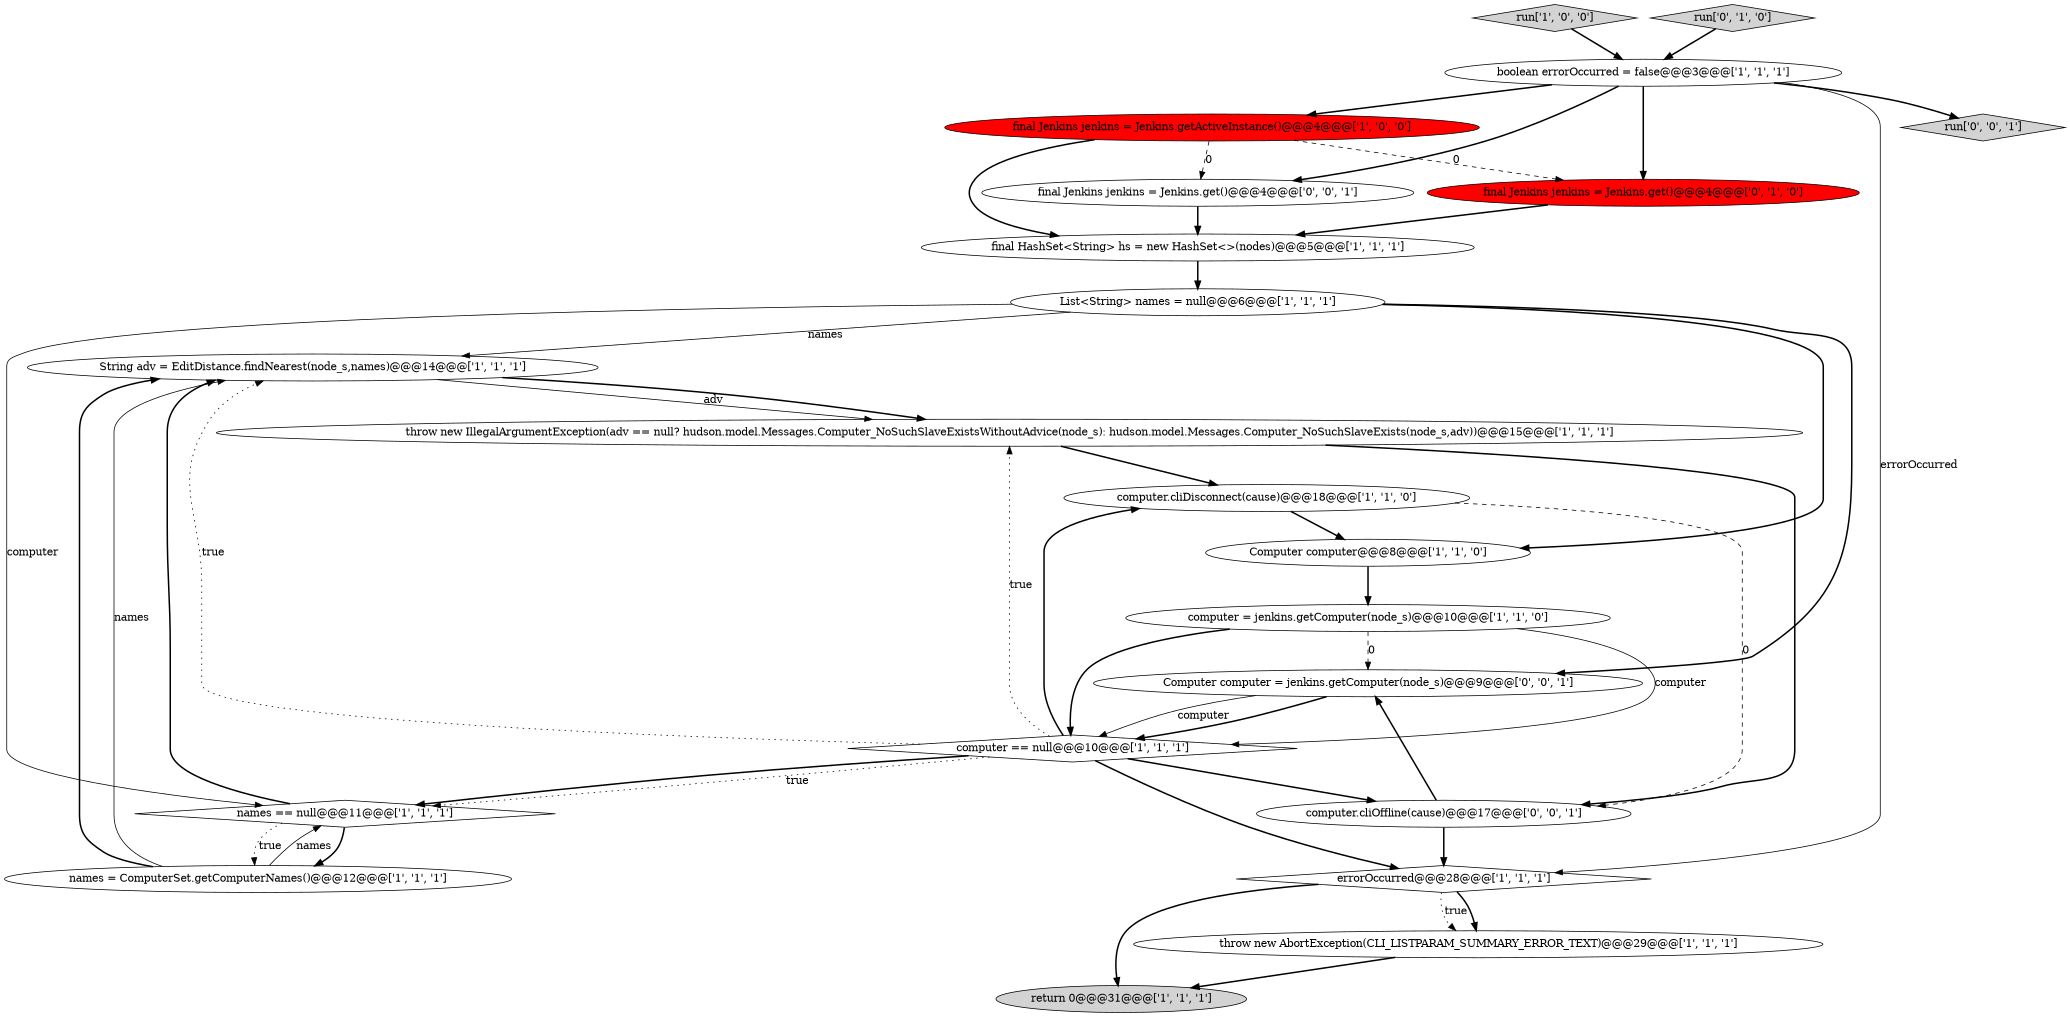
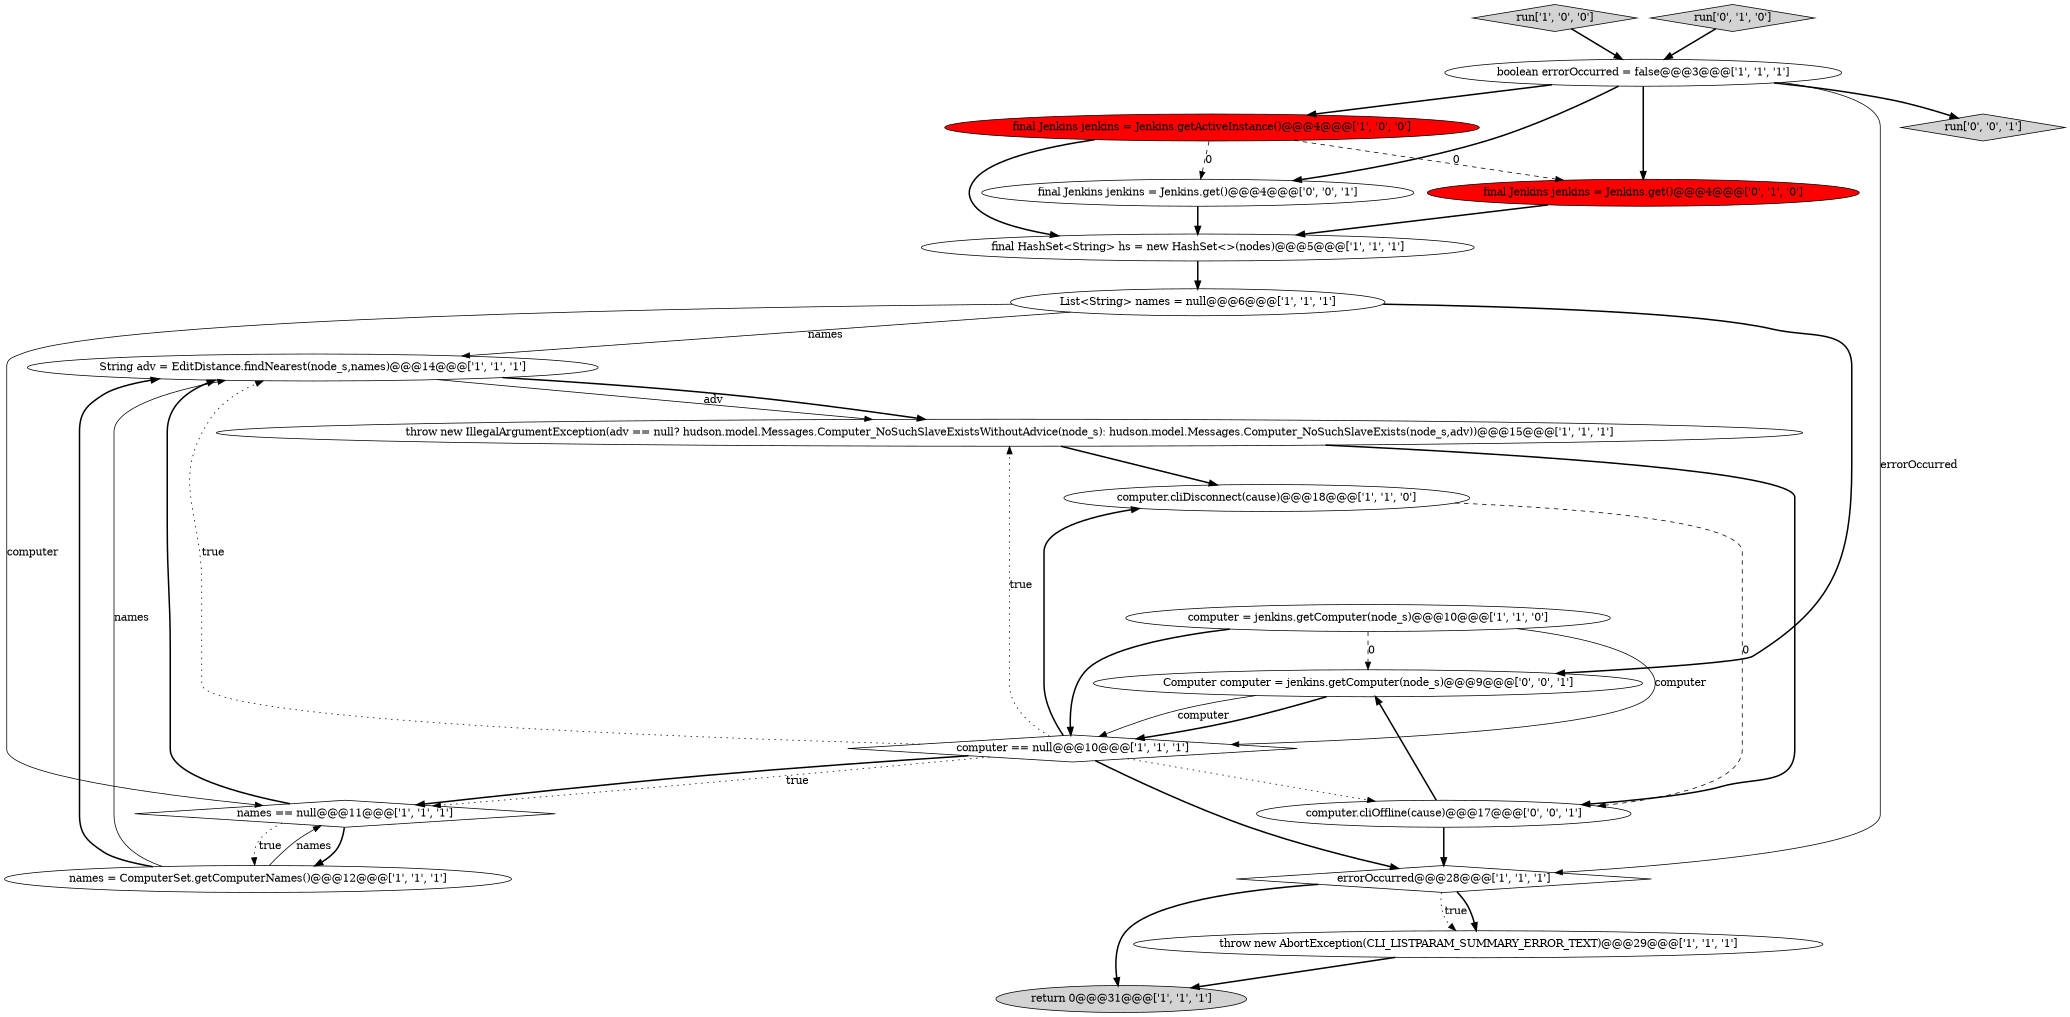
  digraph {
    node [fillcolor=white shape=ellipse style=filled]
    edge [style=bold]
    n1 [label="List<String> names = null@@@6@@@['1', '1', '1']"]
    n2 [label="String adv = EditDistance.findNearest(node_s,names)@@@14@@@['1', '1', '1']"]
-   n3 [label="Computer computer@@@8@@@['1', '1', '0']"]
    n4 [label="names == null@@@11@@@['1', '1', '1']" shape=diamond]
    n5 [label="Computer computer = jenkins.getComputer(node_s)@@@9@@@['0', '0', '1']"]
    n6 [label="throw new IllegalArgumentException(adv == null? hudson.model.Messages.Computer_NoSuchSlaveExistsWithoutAdvice(node_s): hudson.model.Messages.Computer_NoSuchSlaveExists(node_s,adv))@@@15@@@['1', '1', '1']"]
    n7 [label="computer = jenkins.getComputer(node_s)@@@10@@@['1', '1', '0']"]
    n8 [label="names = ComputerSet.getComputerNames()@@@12@@@['1', '1', '1']"]
    n9 [label="computer == null@@@10@@@['1', '1', '1']" shape=diamond]
    n10 [fillcolor=lightgray label="run['0', '0', '1']" shape=diamond]
    n11 [label="boolean errorOccurred = false@@@3@@@['1', '1', '1']"]
    n12 [fillcolor=red label="final Jenkins jenkins = Jenkins.getActiveInstance()@@@4@@@['1', '0', '0']"]
    n13 [label="final Jenkins jenkins = Jenkins.get()@@@4@@@['0', '0', '1']"]
    n14 [label="errorOccurred@@@28@@@['1', '1', '1']" shape=diamond]
    n15 [fillcolor=red label="final Jenkins jenkins = Jenkins.get()@@@4@@@['0', '1', '0']"]
    n16 [label="final HashSet<String> hs = new HashSet<>(nodes)@@@5@@@['1', '1', '1']"]
    n17 [label="computer.cliDisconnect(cause)@@@18@@@['1', '1', '0']"]
    n18 [label="computer.cliOffline(cause)@@@17@@@['0', '0', '1']"]
    n19 [fillcolor=lightgray label="run['1', '0', '0']" shape=diamond]
    n20 [fillcolor=lightgray label="return 0@@@31@@@['1', '1', '1']"]
    n21 [label="throw new AbortException(CLI_LISTPARAM_SUMMARY_ERROR_TEXT)@@@29@@@['1', '1', '1']"]
    n22 [fillcolor=lightgray label="run['0', '1', '0']" shape=diamond]
    n1 -> n2 [label=names style=solid]
-   n1 -> n3
    n1 -> n4 [label=computer style=solid]
    n1 -> n5
    n2 -> n6 [label=adv style=solid]
    n2 -> n6
-   n3 -> n7
    n4 -> n2
    n4 -> n8
    n4 -> n8 [label=true style=dotted]
    n5 -> n9
    n5 -> n9 [label=computer style=solid]
    n6 -> n17
    n6 -> n18
    n7 -> n5 [label=0 style=dashed]
    n7 -> n9
    n7 -> n9 [label=computer style=solid]
    n8 -> n2
    n8 -> n2 [label=names style=solid]
    n8 -> n4 [label=names style=solid]
    n9 -> n2 [label=true style=dotted]
    n9 -> n4
    n9 -> n4 [label=true style=dotted]
    n9 -> n6 [label=true style=dotted]
    n9 -> n14
    n9 -> n17
-   n9 -> n18
+   n9 -> n18 [style=dotted]
    n11 -> n10
    n11 -> n12
    n11 -> n13
    n11 -> n14 [label=errorOccurred style=solid]
    n11 -> n15
    n12 -> n13 [label=0 style=dashed]
    n12 -> n15 [label=0 style=dashed]
    n12 -> n16
    n13 -> n16
    n14 -> n20
    n14 -> n21 [label=true style=dotted]
    n14 -> n21
    n15 -> n16
    n16 -> n1
-   n17 -> n3
    n17 -> n18 [label=0 style=dashed]
    n18 -> n5
    n18 -> n14
    n19 -> n11
    n21 -> n20
    n22 -> n11
  }
